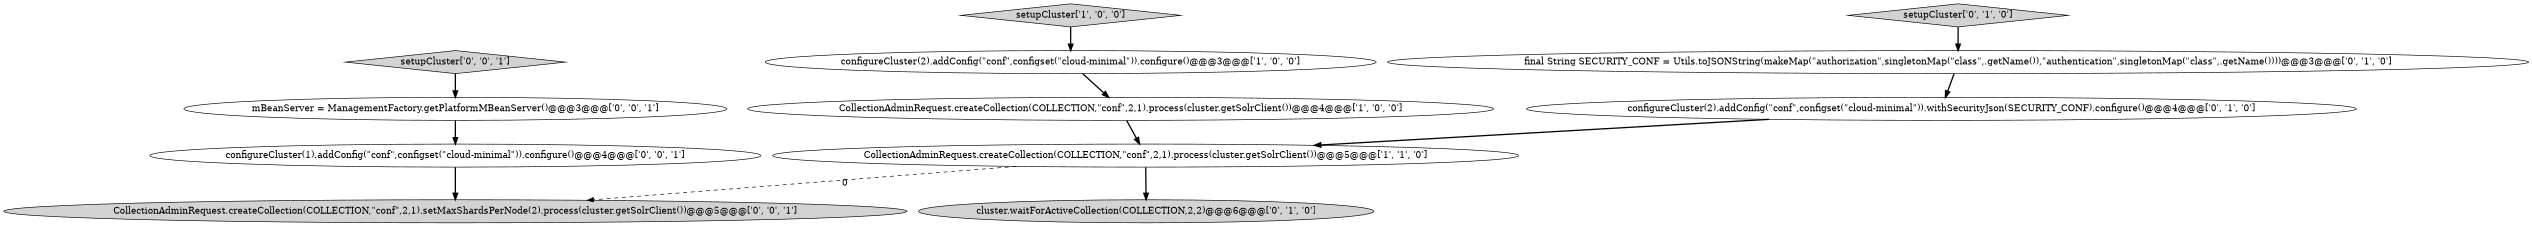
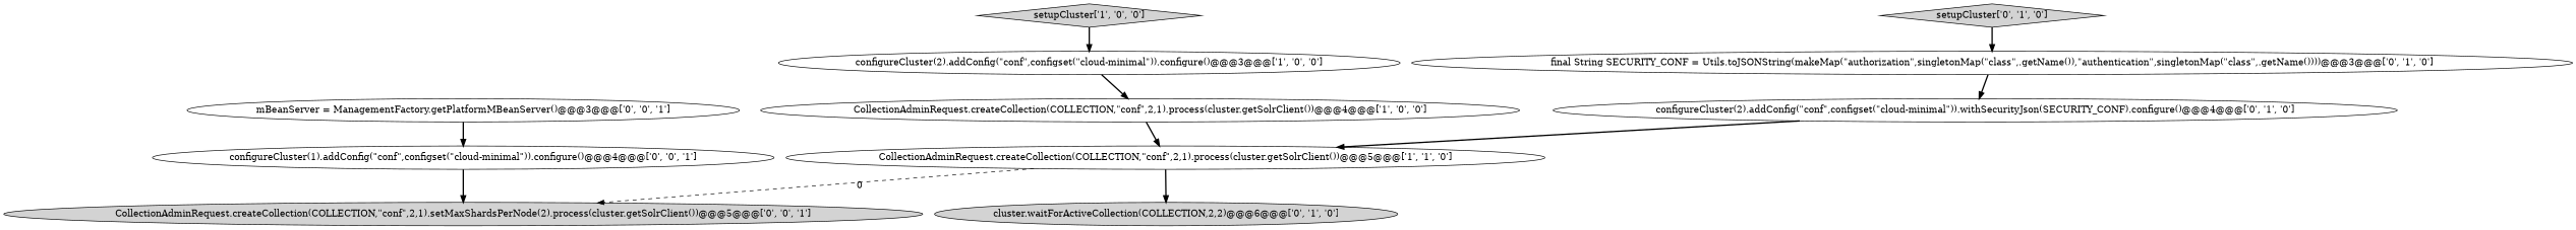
  digraph {
    node [fillcolor=white shape=ellipse style=filled]
    edge [style=bold]
    n1 [label="final String SECURITY_CONF = Utils.toJSONString(makeMap(\"authorization\",singletonMap(\"class\",.getName()),\"authentication\",singletonMap(\"class\",.getName())))@@@3@@@['0', '1', '0']"]
    n2 [label="configureCluster(2).addConfig(\"conf\",configset(\"cloud-minimal\")).withSecurityJson(SECURITY_CONF).configure()@@@4@@@['0', '1', '0']"]
-   n3 [fillcolor=lightgray label="setupCluster['0', '0', '1']" shape=diamond]
    n4 [label="mBeanServer = ManagementFactory.getPlatformMBeanServer()@@@3@@@['0', '0', '1']"]
    n5 [fillcolor=lightgray label="cluster.waitForActiveCollection(COLLECTION,2,2)@@@6@@@['0', '1', '0']"]
    n6 [fillcolor=lightgray label="setupCluster['0', '1', '0']" shape=diamond]
    n7 [label="CollectionAdminRequest.createCollection(COLLECTION,\"conf\",2,1).process(cluster.getSolrClient())@@@5@@@['1', '1', '0']"]
    n8 [label="configureCluster(1).addConfig(\"conf\",configset(\"cloud-minimal\")).configure()@@@4@@@['0', '0', '1']"]
    n9 [label="CollectionAdminRequest.createCollection(COLLECTION,\"conf\",2,1).process(cluster.getSolrClient())@@@4@@@['1', '0', '0']"]
    n10 [fillcolor=lightgray label="CollectionAdminRequest.createCollection(COLLECTION,\"conf\",2,1).setMaxShardsPerNode(2).process(cluster.getSolrClient())@@@5@@@['0', '0', '1']"]
    n11 [fillcolor=lightgray label="setupCluster['1', '0', '0']" shape=diamond]
    n12 [label="configureCluster(2).addConfig(\"conf\",configset(\"cloud-minimal\")).configure()@@@3@@@['1', '0', '0']"]
    n1 -> n2
    n2 -> n7
-   n3 -> n4
    n4 -> n8
    n6 -> n1
    n7 -> n5
    n7 -> n10 [label=0 style=dashed]
    n8 -> n10
    n9 -> n7
    n11 -> n12
    n12 -> n9
  }
